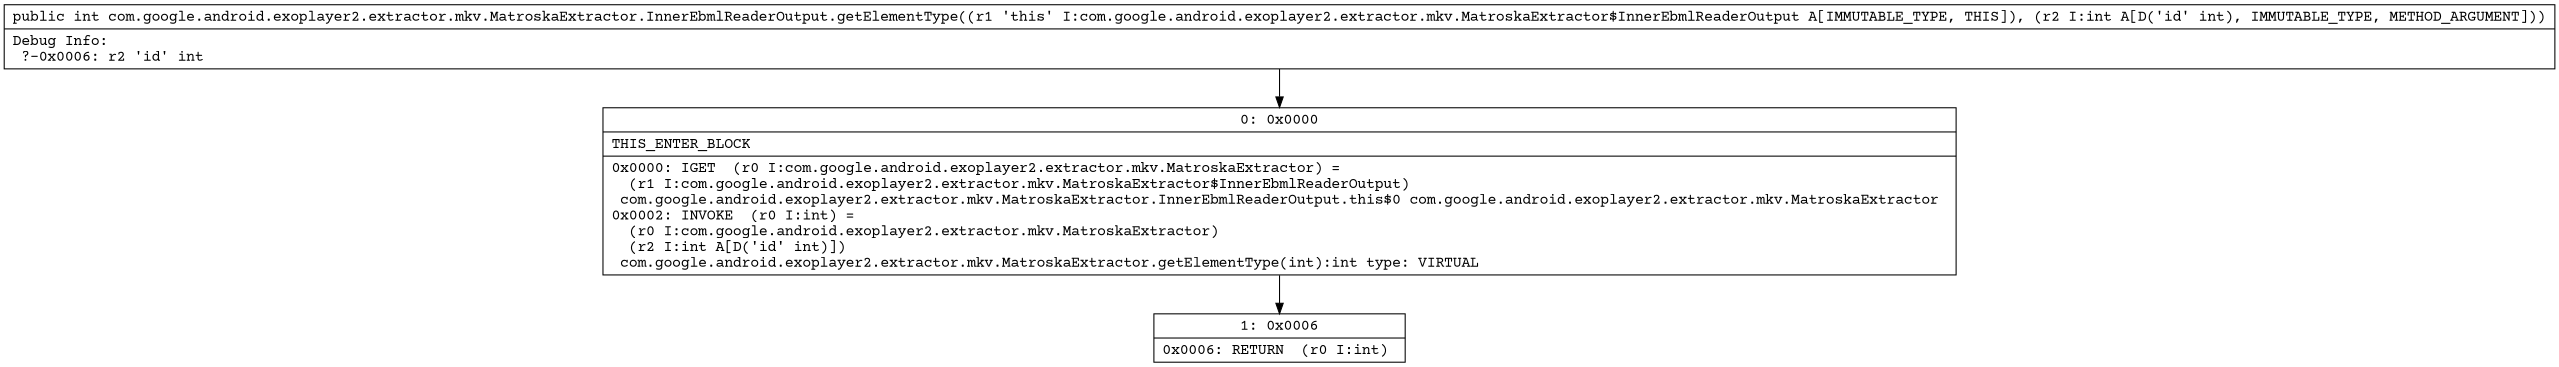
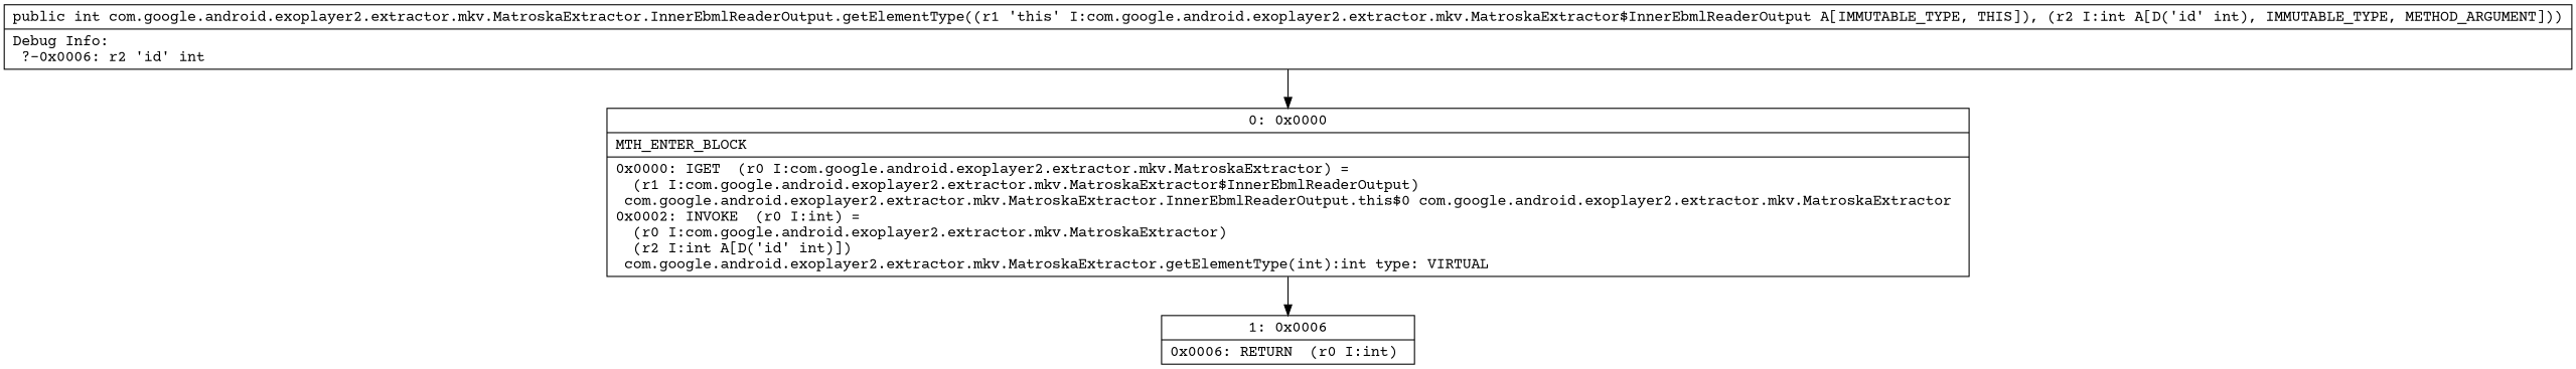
  digraph {
    fontname="Courier Prime"
    node [shape=record fontname="Courier Prime"]
    edge [fontname="Courier Prime"]
-   n1 [label="{0\:\ 0x0000|THIS_ENTER_BLOCK\l|0x0000: IGET  (r0 I:com.google.android.exoplayer2.extractor.mkv.MatroskaExtractor) = \l  (r1 I:com.google.android.exoplayer2.extractor.mkv.MatroskaExtractor$InnerEbmlReaderOutput)\l com.google.android.exoplayer2.extractor.mkv.MatroskaExtractor.InnerEbmlReaderOutput.this$0 com.google.android.exoplayer2.extractor.mkv.MatroskaExtractor \l0x0002: INVOKE  (r0 I:int) = \l  (r0 I:com.google.android.exoplayer2.extractor.mkv.MatroskaExtractor)\l  (r2 I:int A[D('id' int)])\l com.google.android.exoplayer2.extractor.mkv.MatroskaExtractor.getElementType(int):int type: VIRTUAL \l}"]
+   n1 [label="{0\:\ 0x0000|MTH_ENTER_BLOCK\l|0x0000: IGET  (r0 I:com.google.android.exoplayer2.extractor.mkv.MatroskaExtractor) = \l  (r1 I:com.google.android.exoplayer2.extractor.mkv.MatroskaExtractor$InnerEbmlReaderOutput)\l com.google.android.exoplayer2.extractor.mkv.MatroskaExtractor.InnerEbmlReaderOutput.this$0 com.google.android.exoplayer2.extractor.mkv.MatroskaExtractor \l0x0002: INVOKE  (r0 I:int) = \l  (r0 I:com.google.android.exoplayer2.extractor.mkv.MatroskaExtractor)\l  (r2 I:int A[D('id' int)])\l com.google.android.exoplayer2.extractor.mkv.MatroskaExtractor.getElementType(int):int type: VIRTUAL \l}"]
    n2 [label="{1\:\ 0x0006|0x0006: RETURN  (r0 I:int) \l}"]
    n3 [label="{public int com.google.android.exoplayer2.extractor.mkv.MatroskaExtractor.InnerEbmlReaderOutput.getElementType((r1 'this' I:com.google.android.exoplayer2.extractor.mkv.MatroskaExtractor$InnerEbmlReaderOutput A[IMMUTABLE_TYPE, THIS]), (r2 I:int A[D('id' int), IMMUTABLE_TYPE, METHOD_ARGUMENT]))  | Debug Info:\l  ?\-0x0006: r2 'id' int\l}"]
    n1 -> n2
    n3 -> n1
  }
